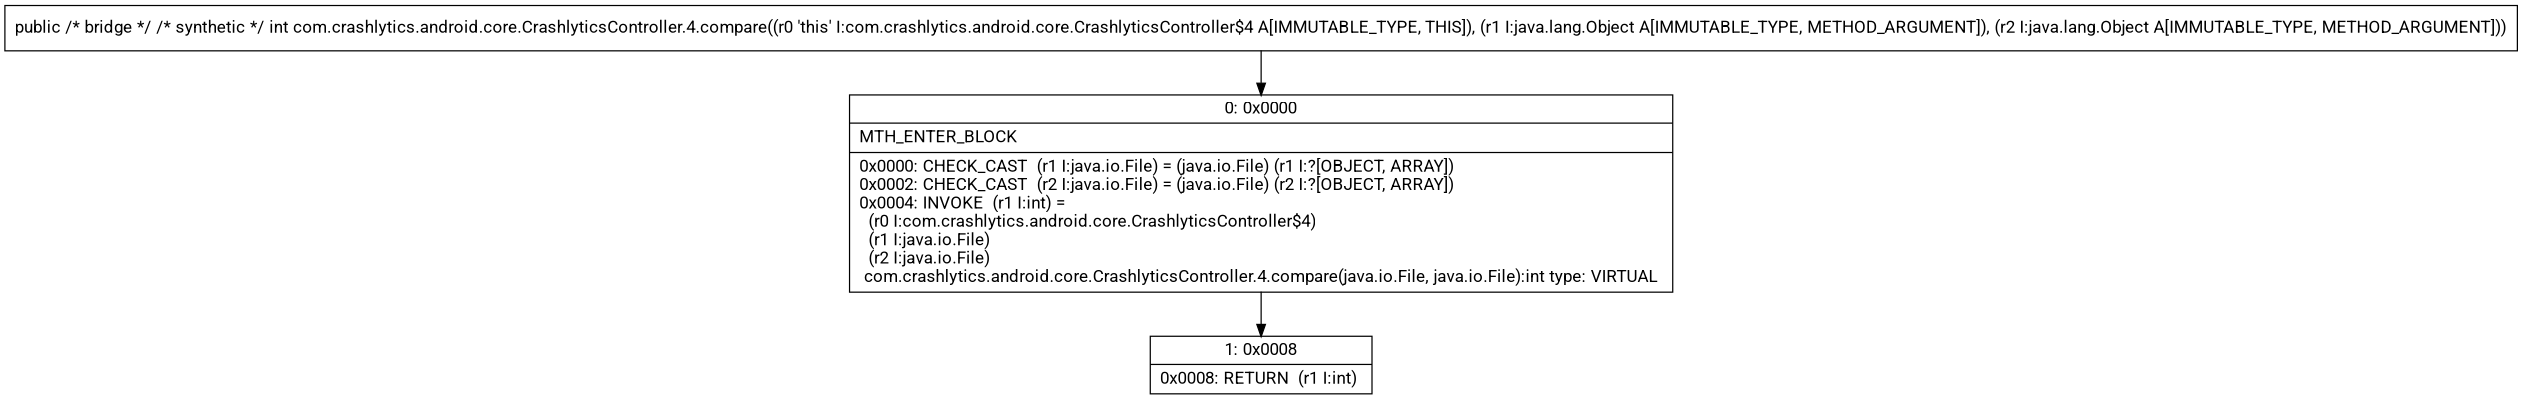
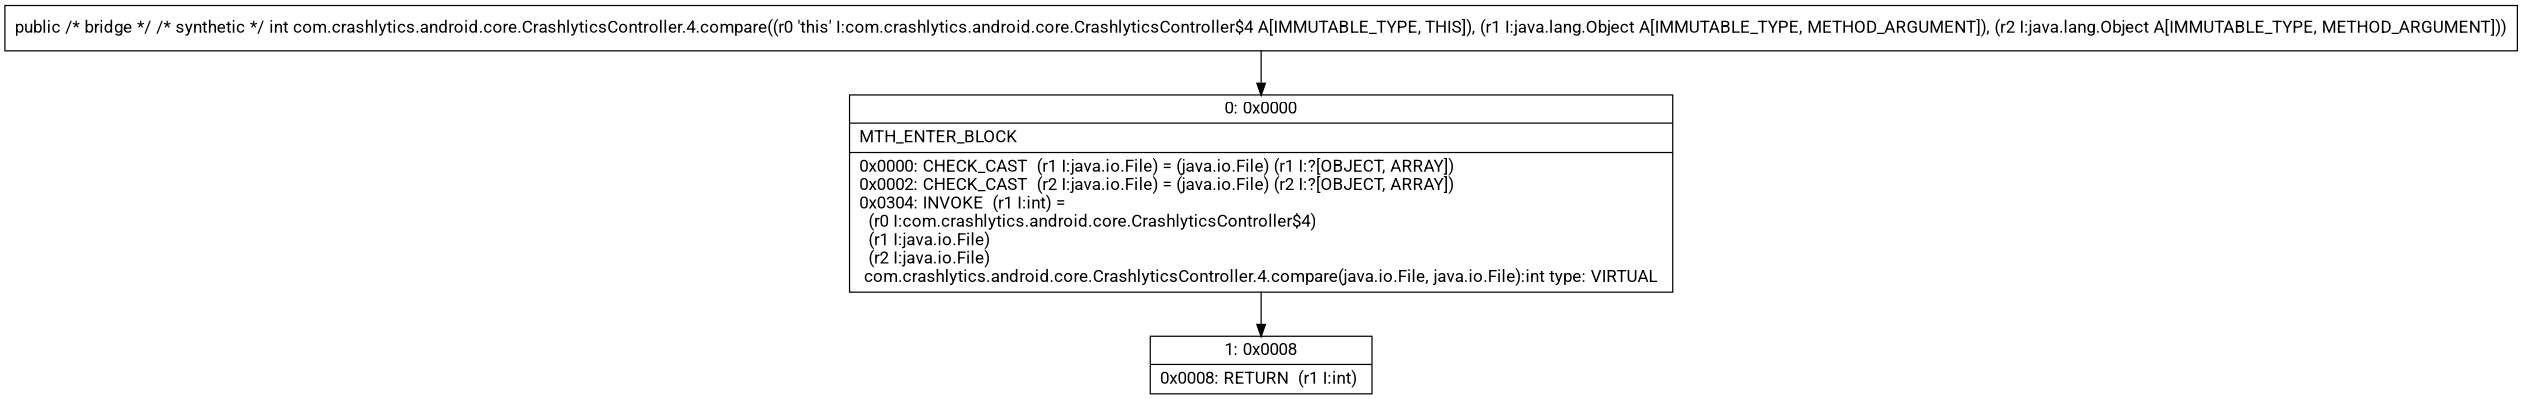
  digraph {
    fontname=Roboto
    node [shape=record fontname=Roboto]
    edge [fontname=Roboto]
-   n1 [label="{0\:\ 0x0000|MTH_ENTER_BLOCK\l|0x0000: CHECK_CAST  (r1 I:java.io.File) = (java.io.File) (r1 I:?[OBJECT, ARRAY]) \l0x0002: CHECK_CAST  (r2 I:java.io.File) = (java.io.File) (r2 I:?[OBJECT, ARRAY]) \l0x0004: INVOKE  (r1 I:int) = \l  (r0 I:com.crashlytics.android.core.CrashlyticsController$4)\l  (r1 I:java.io.File)\l  (r2 I:java.io.File)\l com.crashlytics.android.core.CrashlyticsController.4.compare(java.io.File, java.io.File):int type: VIRTUAL \l}"]
+   n1 [label="{0\:\ 0x0000|MTH_ENTER_BLOCK\l|0x0000: CHECK_CAST  (r1 I:java.io.File) = (java.io.File) (r1 I:?[OBJECT, ARRAY]) \l0x0002: CHECK_CAST  (r2 I:java.io.File) = (java.io.File) (r2 I:?[OBJECT, ARRAY]) \l0x0304: INVOKE  (r1 I:int) = \l  (r0 I:com.crashlytics.android.core.CrashlyticsController$4)\l  (r1 I:java.io.File)\l  (r2 I:java.io.File)\l com.crashlytics.android.core.CrashlyticsController.4.compare(java.io.File, java.io.File):int type: VIRTUAL \l}"]
    n2 [label="{1\:\ 0x0008|0x0008: RETURN  (r1 I:int) \l}"]
    n3 [label="{public \/* bridge *\/ \/* synthetic *\/ int com.crashlytics.android.core.CrashlyticsController.4.compare((r0 'this' I:com.crashlytics.android.core.CrashlyticsController$4 A[IMMUTABLE_TYPE, THIS]), (r1 I:java.lang.Object A[IMMUTABLE_TYPE, METHOD_ARGUMENT]), (r2 I:java.lang.Object A[IMMUTABLE_TYPE, METHOD_ARGUMENT])) }"]
    n1 -> n2
    n3 -> n1
  }
